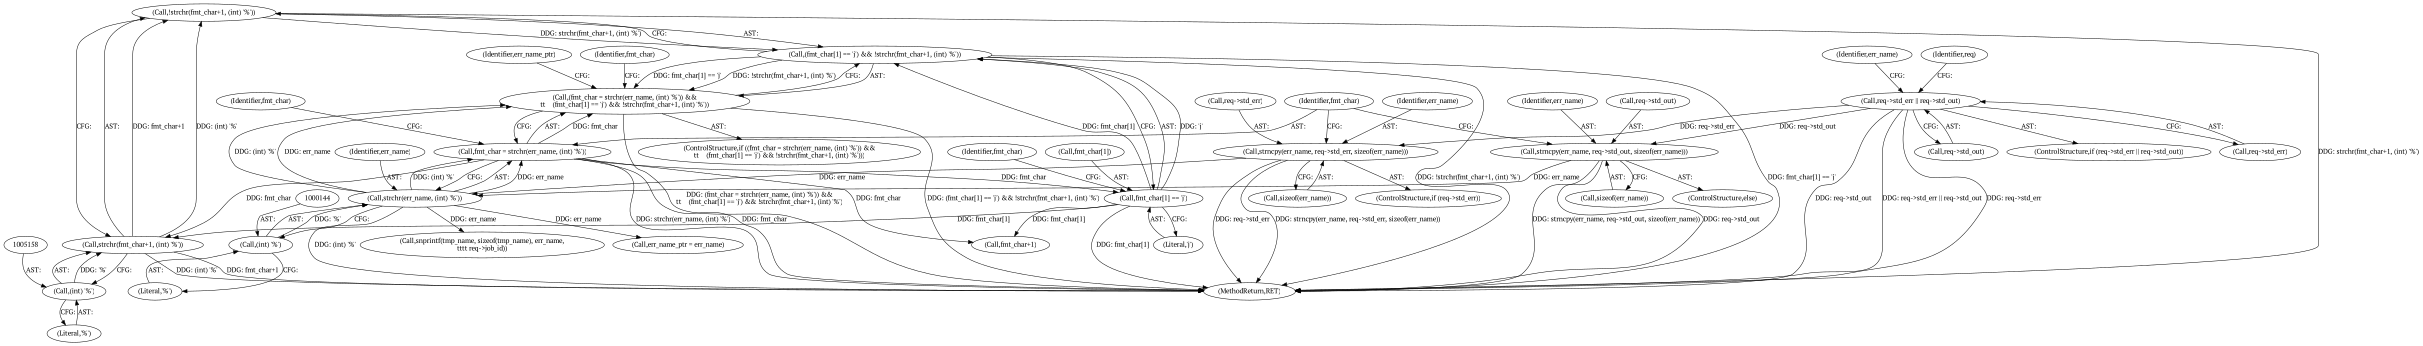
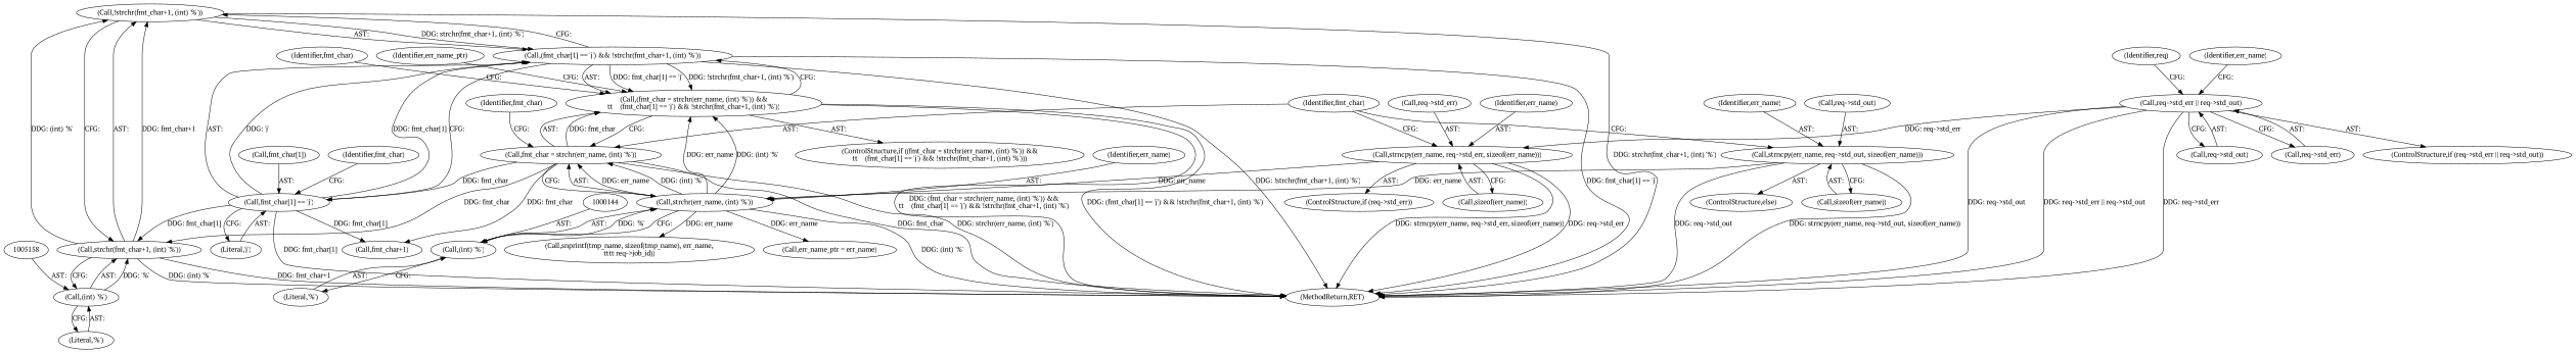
  digraph {
    fontname="PT Serif"
    node [fontname="PT Serif"]
    edge [fontname="PT Serif"]
    n1 [label="(Call,!strchr(fmt_char+1, (int) '%'))"]
    n2 [label="(Call,strchr(fmt_char+1, (int) '%'))"]
    n3 [label="(Call,(fmt_char[1] == 'j') && !strchr(fmt_char+1, (int) '%'))"]
    n4 [label="(MethodReturn,RET)"]
    n5 [label="(Call,(int) '%')"]
    n6 [label="(Call,fmt_char[1] == 'j')"]
    n7 [label="(Call,(fmt_char = strchr(err_name, (int) '%')) &&\n\t\t    (fmt_char[1] == 'j') && !strchr(fmt_char+1, (int) '%'))"]
    n8 [label="(Literal,'%')"]
    n9 [label="(Call,fmt_char = strchr(err_name, (int) '%'))"]
    n10 [label="(Call,strchr(err_name, (int) '%'))"]
    n11 [label="(Call,fmt_char+1)"]
    n12 [label="(Call,(int) '%')"]
    n13 [label="(Call,snprintf(tmp_name, sizeof(tmp_name), err_name,\n\t\t\t\t req->job_id))"]
    n14 [label="(Call,err_name_ptr = err_name)"]
    n15 [label="(Literal,'j')"]
    n16 [label="(ControlStructure,if ((fmt_char = strchr(err_name, (int) '%')) &&\n\t\t    (fmt_char[1] == 'j') && !strchr(fmt_char+1, (int) '%')))"]
    n17 [label="(Literal,'%')"]
    n18 [label="(Call,strncpy(err_name, req->std_err, sizeof(err_name)))"]
    n19 [label="(ControlStructure,if (req->std_err))"]
    n20 [label="(Call,sizeof(err_name))"]
    n21 [label="(Call,req->std_err || req->std_out)"]
    n22 [label="(Call,strncpy(err_name, req->std_out, sizeof(err_name)))"]
    n23 [label="(Call,req->std_out)"]
    n24 [label="(Call,req->std_err)"]
    n25 [label="(ControlStructure,if (req->std_err || req->std_out))"]
    n26 [label="(ControlStructure,else)"]
    n27 [label="(Call,sizeof(err_name))"]
    n28 [label="(Call,fmt_char[1])"]
    n29 [label="(Identifier,fmt_char)"]
    n30 [label="(Call,req->std_err)"]
    n31 [label="(Identifier,fmt_char)"]
    n32 [label="(Identifier,err_name)"]
    n33 [label="(Identifier,fmt_char)"]
    n34 [label="(Identifier,err_name)"]
    n35 [label="(Identifier,err_name)"]
    n36 [label="(Identifier,fmt_char)"]
    n37 [label="(Identifier,err_name)"]
    n38 [label="(Call,req->std_out)"]
    n39 [label="(Identifier,req)"]
    n40 [label="(Identifier,err_name_ptr)"]
    1000144
    n42 [label=1005158]
    n1 -> n2 [label="CFG: "]
    n1 -> n3 [label="AST: "]
    n1 -> n3 [label="DDG: strchr(fmt_char+1, (int) '%')"]
    n1 -> n4 [label="DDG: strchr(fmt_char+1, (int) '%')"]
    n2 -> n1 [label="AST: "]
    n2 -> n1 [label="DDG: fmt_char+1"]
    n2 -> n1 [label="DDG: (int) '%'"]
    n2 -> n4 [label="DDG: (int) '%'"]
    n2 -> n4 [label="DDG: fmt_char+1"]
    n2 -> n5 [label="CFG: "]
    n3 -> n1 [label="CFG: "]
    n3 -> n4 [label="DDG: !strchr(fmt_char+1, (int) '%')"]
    n3 -> n4 [label="DDG: fmt_char[1] == 'j'"]
    n3 -> n6 [label="CFG: "]
    n3 -> n7 [label="AST: "]
    n3 -> n7 [label="DDG: fmt_char[1] == 'j'"]
    n3 -> n7 [label="DDG: !strchr(fmt_char+1, (int) '%')"]
    n5 -> n2 [label="AST: "]
    n5 -> n2 [label="DDG: '%'"]
    n5 -> n8 [label="CFG: "]
    n6 -> n2 [label="DDG: fmt_char[1]"]
    n6 -> n3 [label="AST: "]
    n6 -> n3 [label="DDG: fmt_char[1]"]
    n6 -> n3 [label="DDG: 'j'"]
    n6 -> n4 [label="DDG: fmt_char[1]"]
    n6 -> n11 [label="DDG: fmt_char[1]"]
    n6 -> n15 [label="CFG: "]
    n7 -> n3 [label="CFG: "]
    n7 -> n4 [label="DDG: (fmt_char = strchr(err_name, (int) '%')) &&\n\t\t    (fmt_char[1] == 'j') && !strchr(fmt_char+1, (int) '%')"]
    n7 -> n4 [label="DDG: (fmt_char[1] == 'j') && !strchr(fmt_char+1, (int) '%')"]
    n7 -> n9 [label="CFG: "]
    n7 -> n16 [label="AST: "]
    n8 -> n5 [label="AST: "]
    n9 -> n2 [label="DDG: fmt_char"]
    n9 -> n4 [label="DDG: strchr(err_name, (int) '%')"]
    n9 -> n4 [label="DDG: fmt_char"]
    n9 -> n6 [label="DDG: fmt_char"]
    n9 -> n7 [label="AST: "]
    n9 -> n7 [label="DDG: fmt_char"]
    n9 -> n10 [label="CFG: "]
    n9 -> n11 [label="DDG: fmt_char"]
    n10 -> n4 [label="DDG: (int) '%'"]
    n10 -> n7 [label="DDG: err_name"]
    n10 -> n7 [label="DDG: (int) '%'"]
    n10 -> n9 [label="AST: "]
    n10 -> n9 [label="DDG: err_name"]
    n10 -> n9 [label="DDG: (int) '%'"]
    n10 -> n12 [label="CFG: "]
    n10 -> n13 [label="DDG: err_name"]
    n10 -> n14 [label="DDG: err_name"]
    n12 -> n10 [label="AST: "]
    n12 -> n10 [label="DDG: '%'"]
    n12 -> n17 [label="CFG: "]
    n15 -> n6 [label="AST: "]
    n17 -> n12 [label="AST: "]
    n18 -> n4 [label="DDG: strncpy(err_name, req->std_err, sizeof(err_name))"]
    n18 -> n4 [label="DDG: req->std_err"]
    n18 -> n10 [label="DDG: err_name"]
    n18 -> n19 [label="AST: "]
    n18 -> n20 [label="CFG: "]
    n20 -> n18 [label="AST: "]
    n21 -> n4 [label="DDG: req->std_out"]
    n21 -> n4 [label="DDG: req->std_err || req->std_out"]
    n21 -> n4 [label="DDG: req->std_err"]
    n21 -> n18 [label="DDG: req->std_err"]
-   n21 -> n22 [label="DDG: req->std_out"]
    n21 -> n23 [label="CFG: "]
    n21 -> n24 [label="CFG: "]
    n21 -> n25 [label="AST: "]
    n22 -> n4 [label="DDG: strncpy(err_name, req->std_out, sizeof(err_name))"]
    n22 -> n4 [label="DDG: req->std_out"]
    n22 -> n10 [label="DDG: err_name"]
    n22 -> n26 [label="AST: "]
    n22 -> n27 [label="CFG: "]
    n23 -> n21 [label="AST: "]
    n24 -> n21 [label="AST: "]
    n27 -> n22 [label="AST: "]
    n28 -> n6 [label="AST: "]
    n29 -> n9 [label="AST: "]
    n29 -> n18 [label="CFG: "]
    n29 -> n22 [label="CFG: "]
    n30 -> n18 [label="AST: "]
    n31 -> n7 [label="CFG: "]
    n32 -> n22 [label="AST: "]
    n33 -> n9 [label="CFG: "]
    n34 -> n10 [label="AST: "]
    n35 -> n18 [label="AST: "]
    n36 -> n6 [label="CFG: "]
    n37 -> n21 [label="CFG: "]
    n38 -> n22 [label="AST: "]
    n39 -> n21 [label="CFG: "]
    n40 -> n7 [label="CFG: "]
    1000144 -> n12 [label="AST: "]
    n42 -> n5 [label="AST: "]
  }
